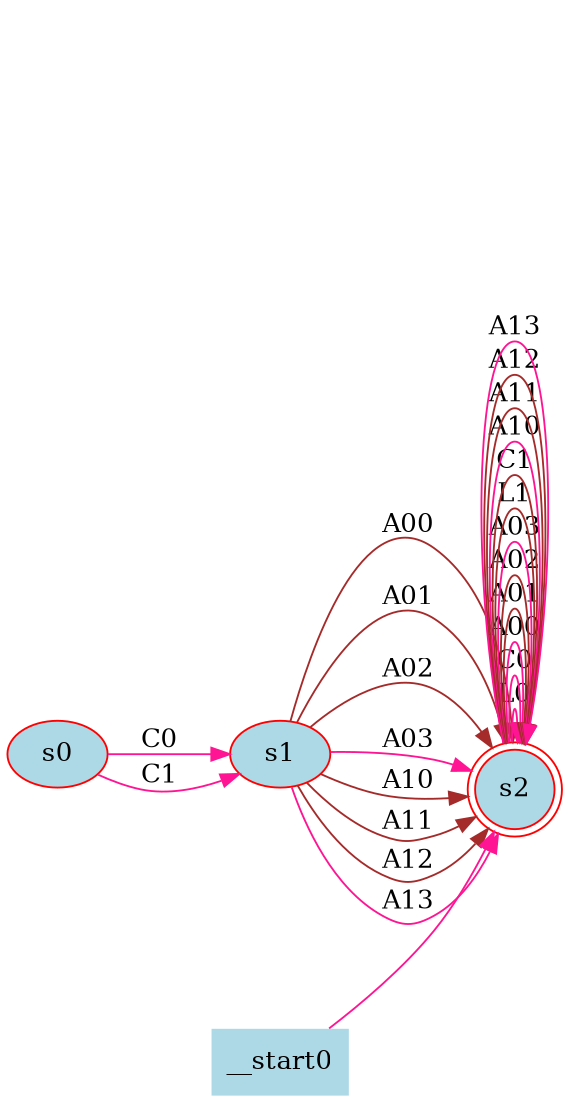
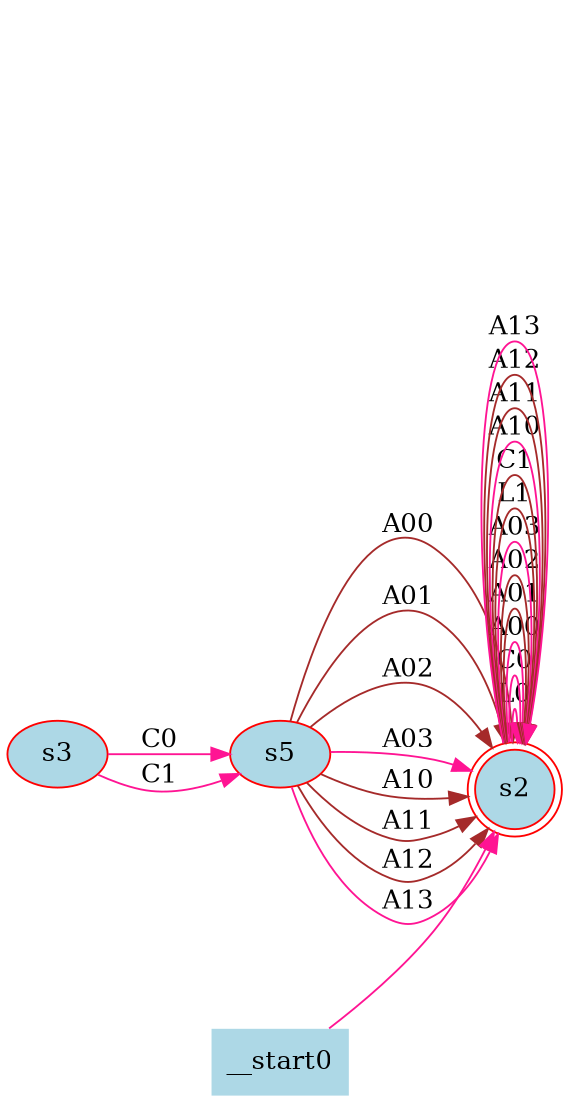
  digraph {
    rankdir=LR
    node [color=red fillcolor=lightblue style=filled]
    edge [color=brown]
-   n1 [label=s0]
-   n2 [label=s1]
+   n1 [label=s3]
+   n2 [label=s5]
    n3 [label=s2 shape=doublecircle]
    __start0 [color=deeppink shape=none]
    n1 -> n2 [color=deeppink label=C0]
    n1 -> n2 [color=deeppink label=C1]
    n2 -> n3 [label=A00]
    n2 -> n3 [label=A01]
    n2 -> n3 [label=A02]
    n2 -> n3 [color=deeppink label=A03]
    n2 -> n3 [label=A10]
    n2 -> n3 [label=A11]
    n2 -> n3 [label=A12]
    n2 -> n3 [color=deeppink label=A13]
    n3 -> n3 [color=deeppink label=L0]
    n3 -> n3 [color=deeppink label=C0]
    n3 -> n3 [color=deeppink label=A00]
    n3 -> n3 [label=A01]
    n3 -> n3 [label=A02]
    n3 -> n3 [color=deeppink label=A03]
    n3 -> n3 [label=L1]
    n3 -> n3 [label=C1]
    n3 -> n3 [color=deeppink label=A10]
    n3 -> n3 [label=A11]
    n3 -> n3 [label=A12]
    n3 -> n3 [color=deeppink label=A13]
    __start0 -> n3 [color=deeppink]
  }
